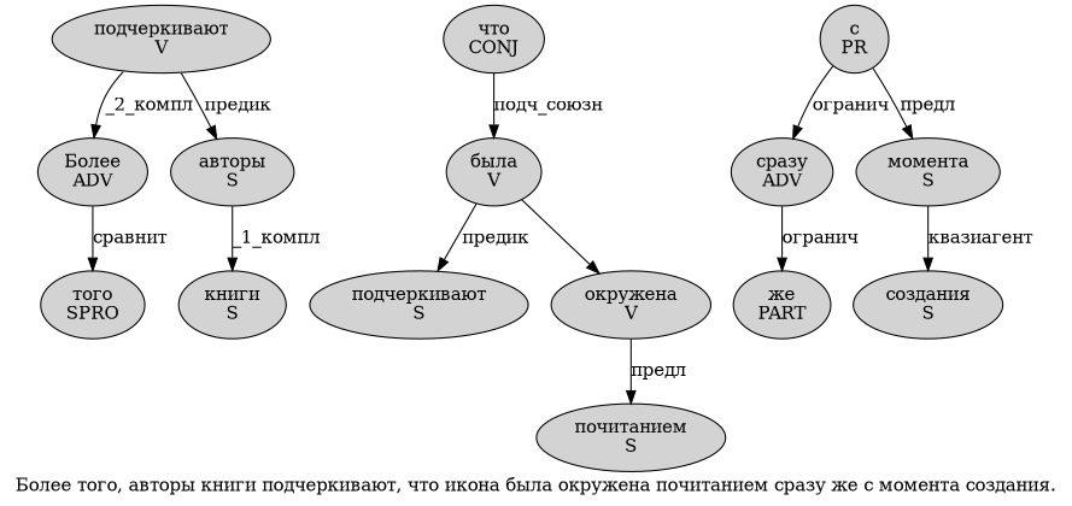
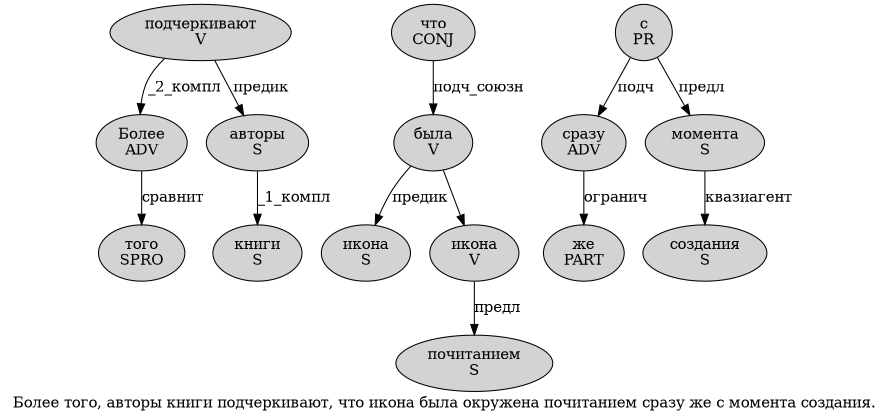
  digraph {
    label="Более того, авторы книги подчеркивают, что икона была окружена почитанием сразу же с момента создания."
    node [fillcolor=lightgray penwidth=1 shape=ellipse style=filled]
    n1 [label="Более\nADV"]
    n2 [label="того\nSPRO"]
    n3 [label="авторы\nS"]
    n4 [label="книги\nS"]
    n5 [label="подчеркивают\nV"]
    n6 [label="что\nCONJ"]
    n7 [label="была\nV"]
-   n8 [label="подчеркивают\nS"]
-   n9 [label="окружена\nV"]
+   n8 [label="икона\nS"]
+   n9 [label="икона\nV"]
    n10 [label="почитанием\nS"]
    n11 [label="с\nPR"]
    n12 [label="сразу\nADV"]
    n13 [label="момента\nS"]
    n14 [label="же\nPART"]
    n15 [label="создания\nS"]
    n1 -> n2 [label="сравнит"]
    n3 -> n4 [label="_1_компл"]
    n5 -> n1 [label="_2_компл"]
    n5 -> n3 [label="предик"]
    n6 -> n7 [label="подч_союзн"]
    n7 -> n8 [label="предик"]
    n7 -> n9
    n9 -> n10 [label="предл"]
-   n11 -> n12 [label="огранич"]
+   n11 -> n12 [label="подч"]
    n11 -> n13 [label="предл"]
    n12 -> n14 [label="огранич"]
    n13 -> n15 [label="квазиагент"]
  }
